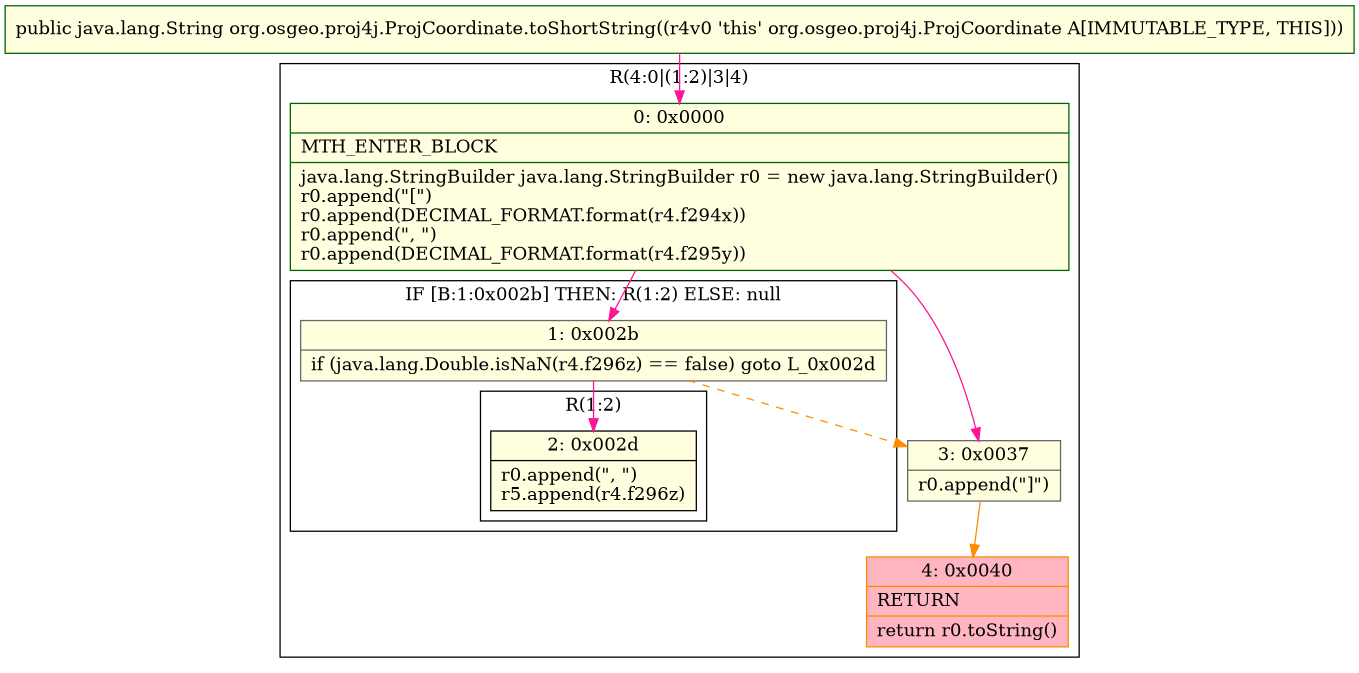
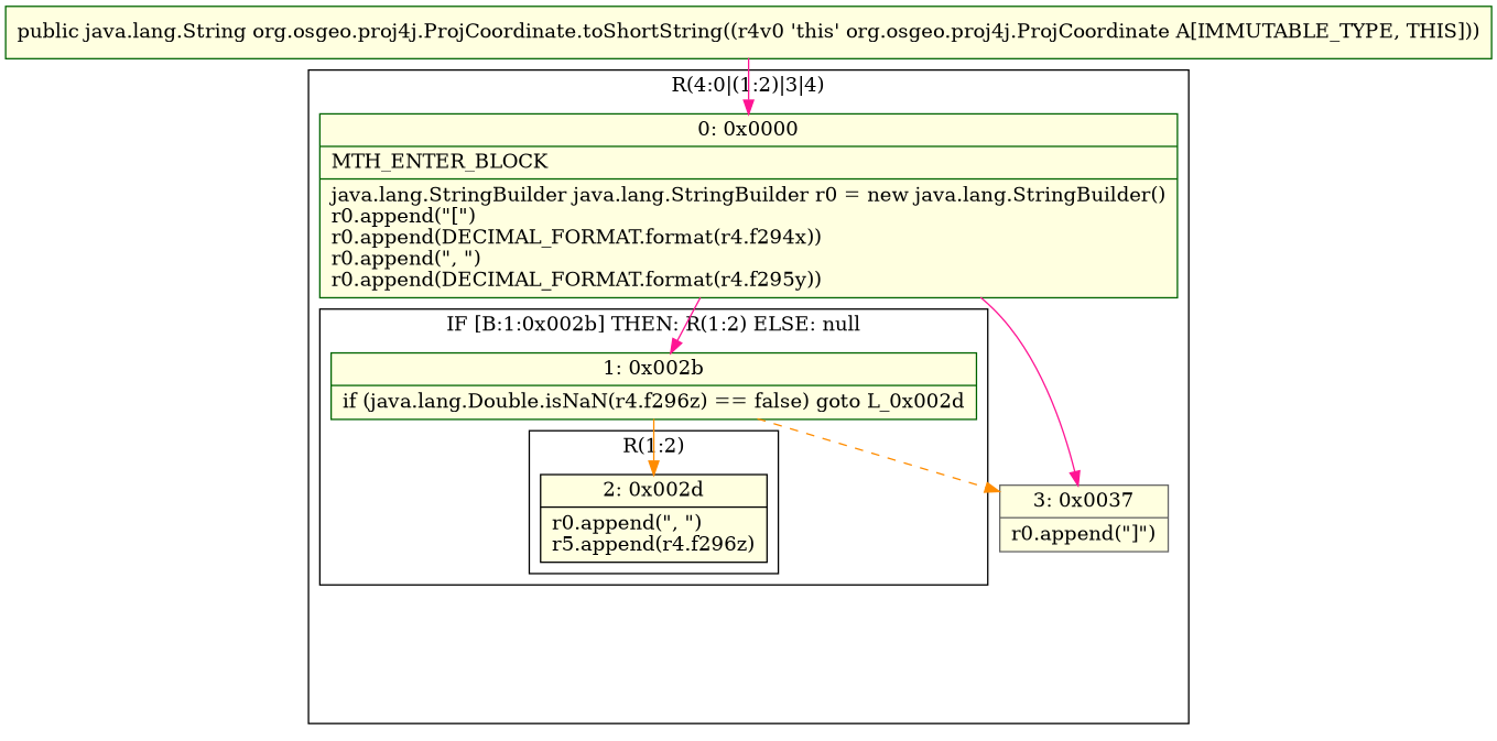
  digraph {
    node [color=gray40 fillcolor=lightyellow shape=record style=filled]
    edge [color=darkorange]
    n1 [color=black label="{2\:\ 0x002d|r0.append(\", \")\lr5.append(r4.f296z)\l}"]
-   n2 [label="{1\:\ 0x002b|if (java.lang.Double.isNaN(r4.f296z) == false) goto L_0x002d\l}"]
+   n2 [color=darkgreen label="{1\:\ 0x002b|if (java.lang.Double.isNaN(r4.f296z) == false) goto L_0x002d\l}"]
    n3 [color=darkgreen label="{0\:\ 0x0000|MTH_ENTER_BLOCK\l|java.lang.StringBuilder java.lang.StringBuilder r0 = new java.lang.StringBuilder()\lr0.append(\"[\")\lr0.append(DECIMAL_FORMAT.format(r4.f294x))\lr0.append(\", \")\lr0.append(DECIMAL_FORMAT.format(r4.f295y))\l}"]
    n4 [label="{3\:\ 0x0037|r0.append(\"]\")\l}"]
-   n5 [color=darkorange fillcolor=lightpink label="{4\:\ 0x0040|RETURN\l|return r0.toString()\l}"]
    n6 [color=darkgreen label="{public java.lang.String org.osgeo.proj4j.ProjCoordinate.toShortString((r4v0 'this' org.osgeo.proj4j.ProjCoordinate A[IMMUTABLE_TYPE, THIS])) }"]
    subgraph cluster_1 {
      label="R(4:0|(1:2)|3|4)"
      n3
      n4
-     n5
      subgraph cluster_2 {
        label="IF [B:1:0x002b] THEN: R(1:2) ELSE: null"
        n2
        subgraph cluster_3 {
          label="R(1:2)"
          n1
        }
      }
    }
-   n2 -> n1 [color=deeppink]
+   n2 -> n1
    n2 -> n4 [style=dashed]
    n3 -> n2 [color=deeppink]
    n3 -> n4 [color=deeppink]
-   n4 -> n5
    n6 -> n3 [color=deeppink]
  }
